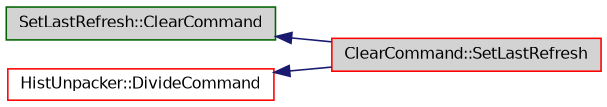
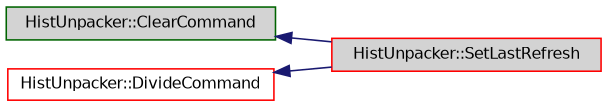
  digraph {
    rankdir=LR
    node [color=red fillcolor=lightgrey fontname=Helvetica fontsize=10 shape=record style=filled]
    edge [color=midnightblue dir=back fontname=Helvetica fontsize=10 labelfontname=Helvetica labelfontsize=10 style=solid]
-   n1 [color=darkgreen fontcolor=black height=0.2 label="SetLastRefresh::ClearCommand" width=0.4]
-   n2 [height=0.2 label="ClearCommand::SetLastRefresh" width=0.4]
+   n1 [color=darkgreen fontcolor=black height=0.2 label="HistUnpacker::ClearCommand" width=0.4]
+   n2 [height=0.2 label="HistUnpacker::SetLastRefresh" width=0.4]
    n3 [fillcolor=white height=0.2 label="HistUnpacker::DivideCommand" width=0.4]
    n1 -> n2
    n3 -> n2
  }
